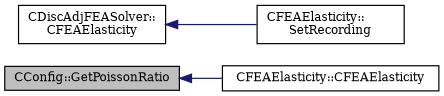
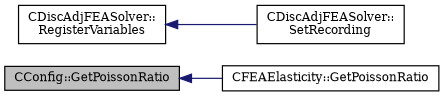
  digraph {
    fontname="DejaVu Serif"
    rankdir=LR
    node [color=black fillcolor=white fontname="DejaVu Serif" fontsize=10 shape=record style=filled]
    edge [color=midnightblue dir=back fontname="DejaVu Serif" fontsize=10 labelfontname=Helvetica labelfontsize=10 style=solid]
    n1 [fillcolor=grey75 fontcolor=black height=0.2 label="CConfig::GetPoissonRatio" width=0.4]
-   n2 [height=0.2 label="CFEAElasticity::CFEAElasticity" width=0.4]
-   n3 [height=0.2 label="CDiscAdjFEASolver::\lCFEAElasticity" width=0.4]
-   n4 [height=0.2 label="CFEAElasticity::\lSetRecording" width=0.4]
+   n2 [height=0.2 label="CFEAElasticity::GetPoissonRatio" width=0.4]
+   n3 [height=0.2 label="CDiscAdjFEASolver::\lRegisterVariables" width=0.4]
+   n4 [height=0.2 label="CDiscAdjFEASolver::\lSetRecording" width=0.4]
    n1 -> n2
    n3 -> n4
  }
